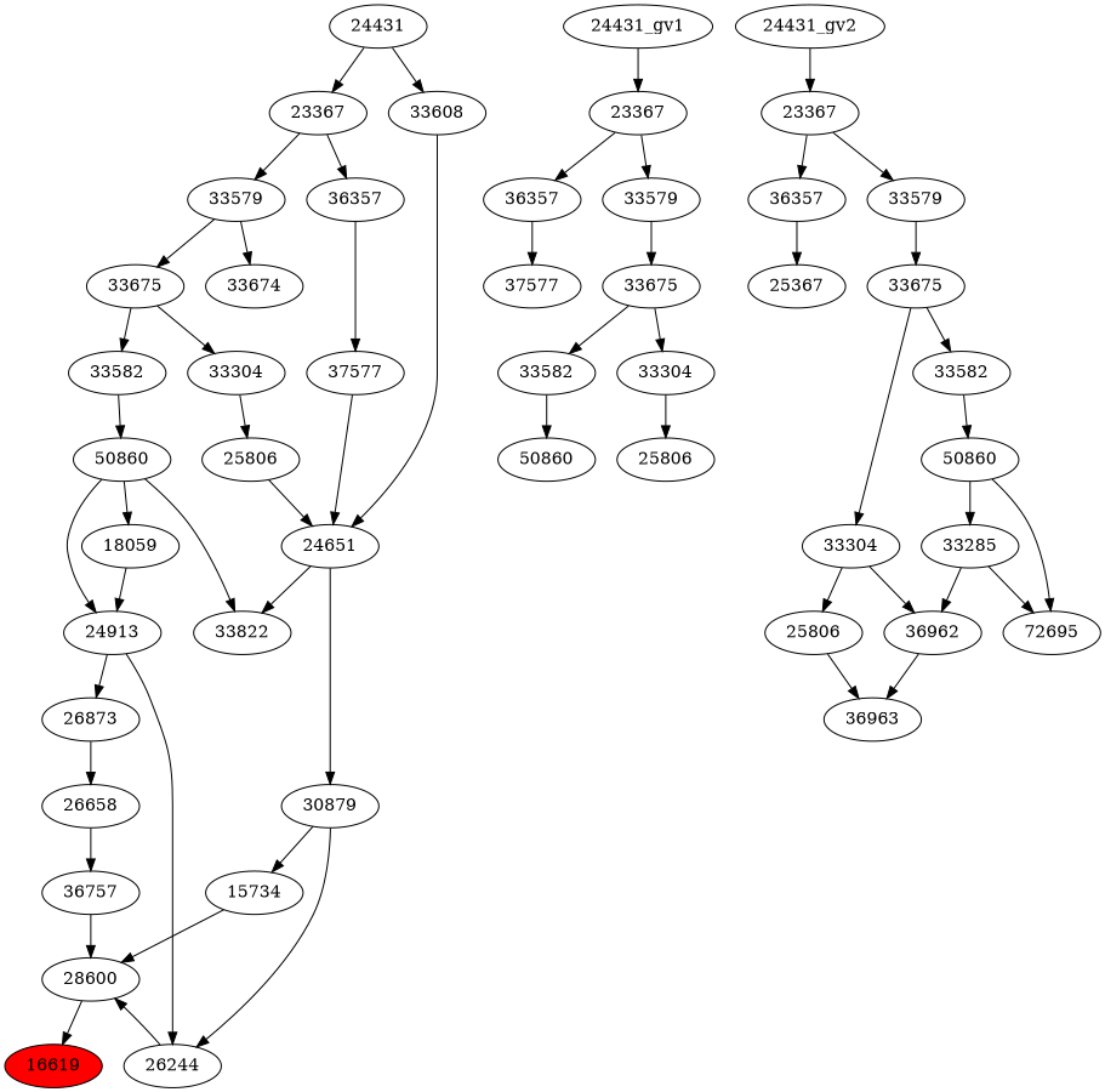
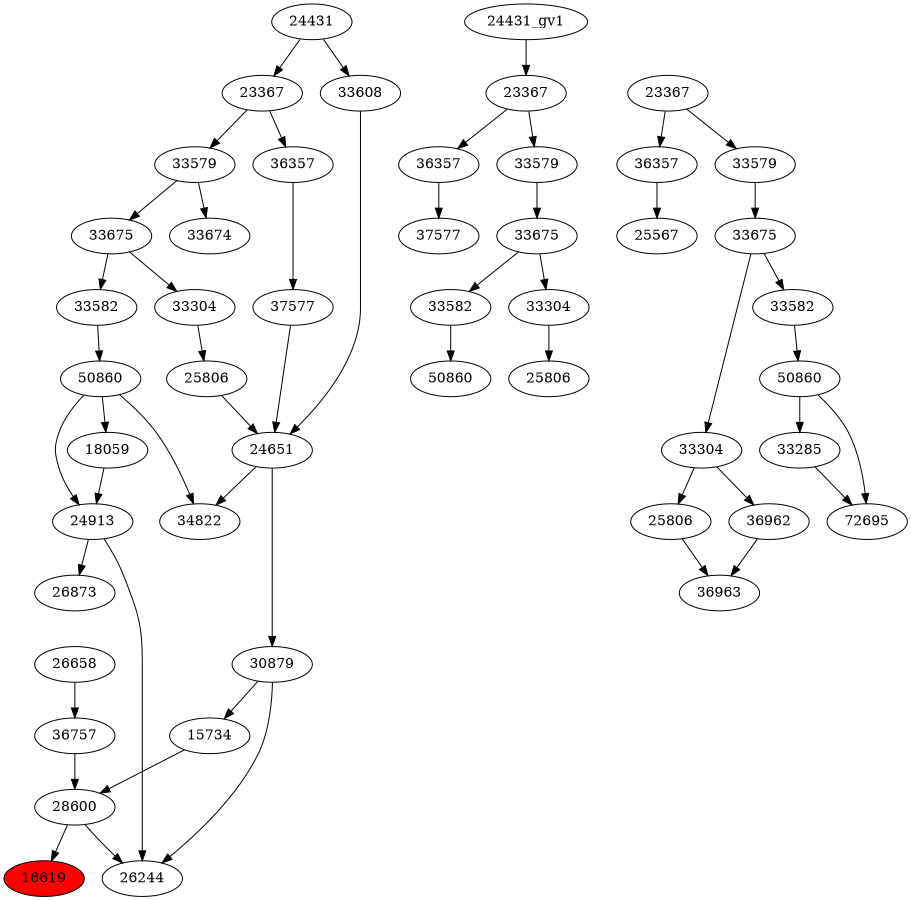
  strict digraph {
    n1 [fillcolor=red label=16619 style=filled]
    n2 [label=28600]
    n3 [label=36757]
    n4 [label=15734]
    n5 [label=26244]
    n6 [label=26658]
    n7 [label=30879]
    n8 [label=24913]
    n9 [label=26873]
-   n10 [label=33822]
+   n10 [label=34822]
    n11 [label=18059]
    n12 [label=50860]
    n13 [label=24651]
    n14 [label=33582]
    n15 [label=25806]
    n16 [label=33608]
    n17 [label=37577]
    n18 [label=33675]
    n19 [label=33304]
    n20 [label=33674]
    n21 [label=36357]
    n22 [label=33579]
    n23 [label=23367]
    n24 [label=24431]
    n25 [label=50860]
    n26 [label=33582]
    n27 [label=33675]
    n28 [label=33304]
    n29 [label=25806]
    n30 [label=37577]
    n31 [label=36357]
    n32 [label=33579]
    n33 [label=23367]
    "24431_gv1"
    n35 [label=36963]
    n36 [label=36962]
    n37 [label=25806]
    n38 [label=72695]
    n39 [label=50860]
    n40 [label=33285]
-   n41 [label=25367]
+   n41 [label=25567]
    n42 [label=33304]
    n43 [label=33582]
    n44 [label=36357]
    n45 [label=33675]
    n46 [label=23367]
    n47 [label=33579]
-   "24431_gv2"
    subgraph sub_1 {
      n1
      n2
      n3
      n4
      n5
      n6
      n7
      n8
      n9
      n10
      n11
      n12
      n13
      n14
      n15
      n16
      n17
      n18
      n19
      n20
      n21
      n22
      n23
      n24
    }
    subgraph sub_2 {
      n25
      n26
      n27
      n28
      n29
      n30
      n31
      n32
      n33
      "24431_gv1"
    }
    subgraph sub_3 {
      n35
      n36
      n37
      n38
      n39
      n40
      n41
      n42
      n43
      n44
      n45
      n46
      n47
-     "24431_gv2"
    }
    n2 -> n1
    n3 -> n2
    n4 -> n2
-   n5 -> n2
+   n2 -> n5
    n6 -> n3
    n7 -> n4
    n7 -> n5
    n8 -> n5
    n8 -> n9
-   n9 -> n6
    n11 -> n8
    n12 -> n8
    n12 -> n10
    n12 -> n11
    n13 -> n7
    n13 -> n10
    n14 -> n12
    n15 -> n13
    n16 -> n13
    n17 -> n13
    n18 -> n14
    n18 -> n19
    n19 -> n15
    n21 -> n17
    n22 -> n18
    n22 -> n20
    n23 -> n21
    n23 -> n22
    n24 -> n16
    n24 -> n23
    n26 -> n25
    n27 -> n26
    n27 -> n28
    n28 -> n29
    n31 -> n30
    n32 -> n27
    n33 -> n31
    n33 -> n32
    "24431_gv1" -> n33
    n36 -> n35
    n37 -> n35
    n39 -> n38
    n39 -> n40
-   n40 -> n36
    n40 -> n38
    n42 -> n36
    n42 -> n37
    n43 -> n39
    n44 -> n41
    n45 -> n42
    n45 -> n43
    n46 -> n44
    n46 -> n47
    n47 -> n45
-   "24431_gv2" -> n46
  }
